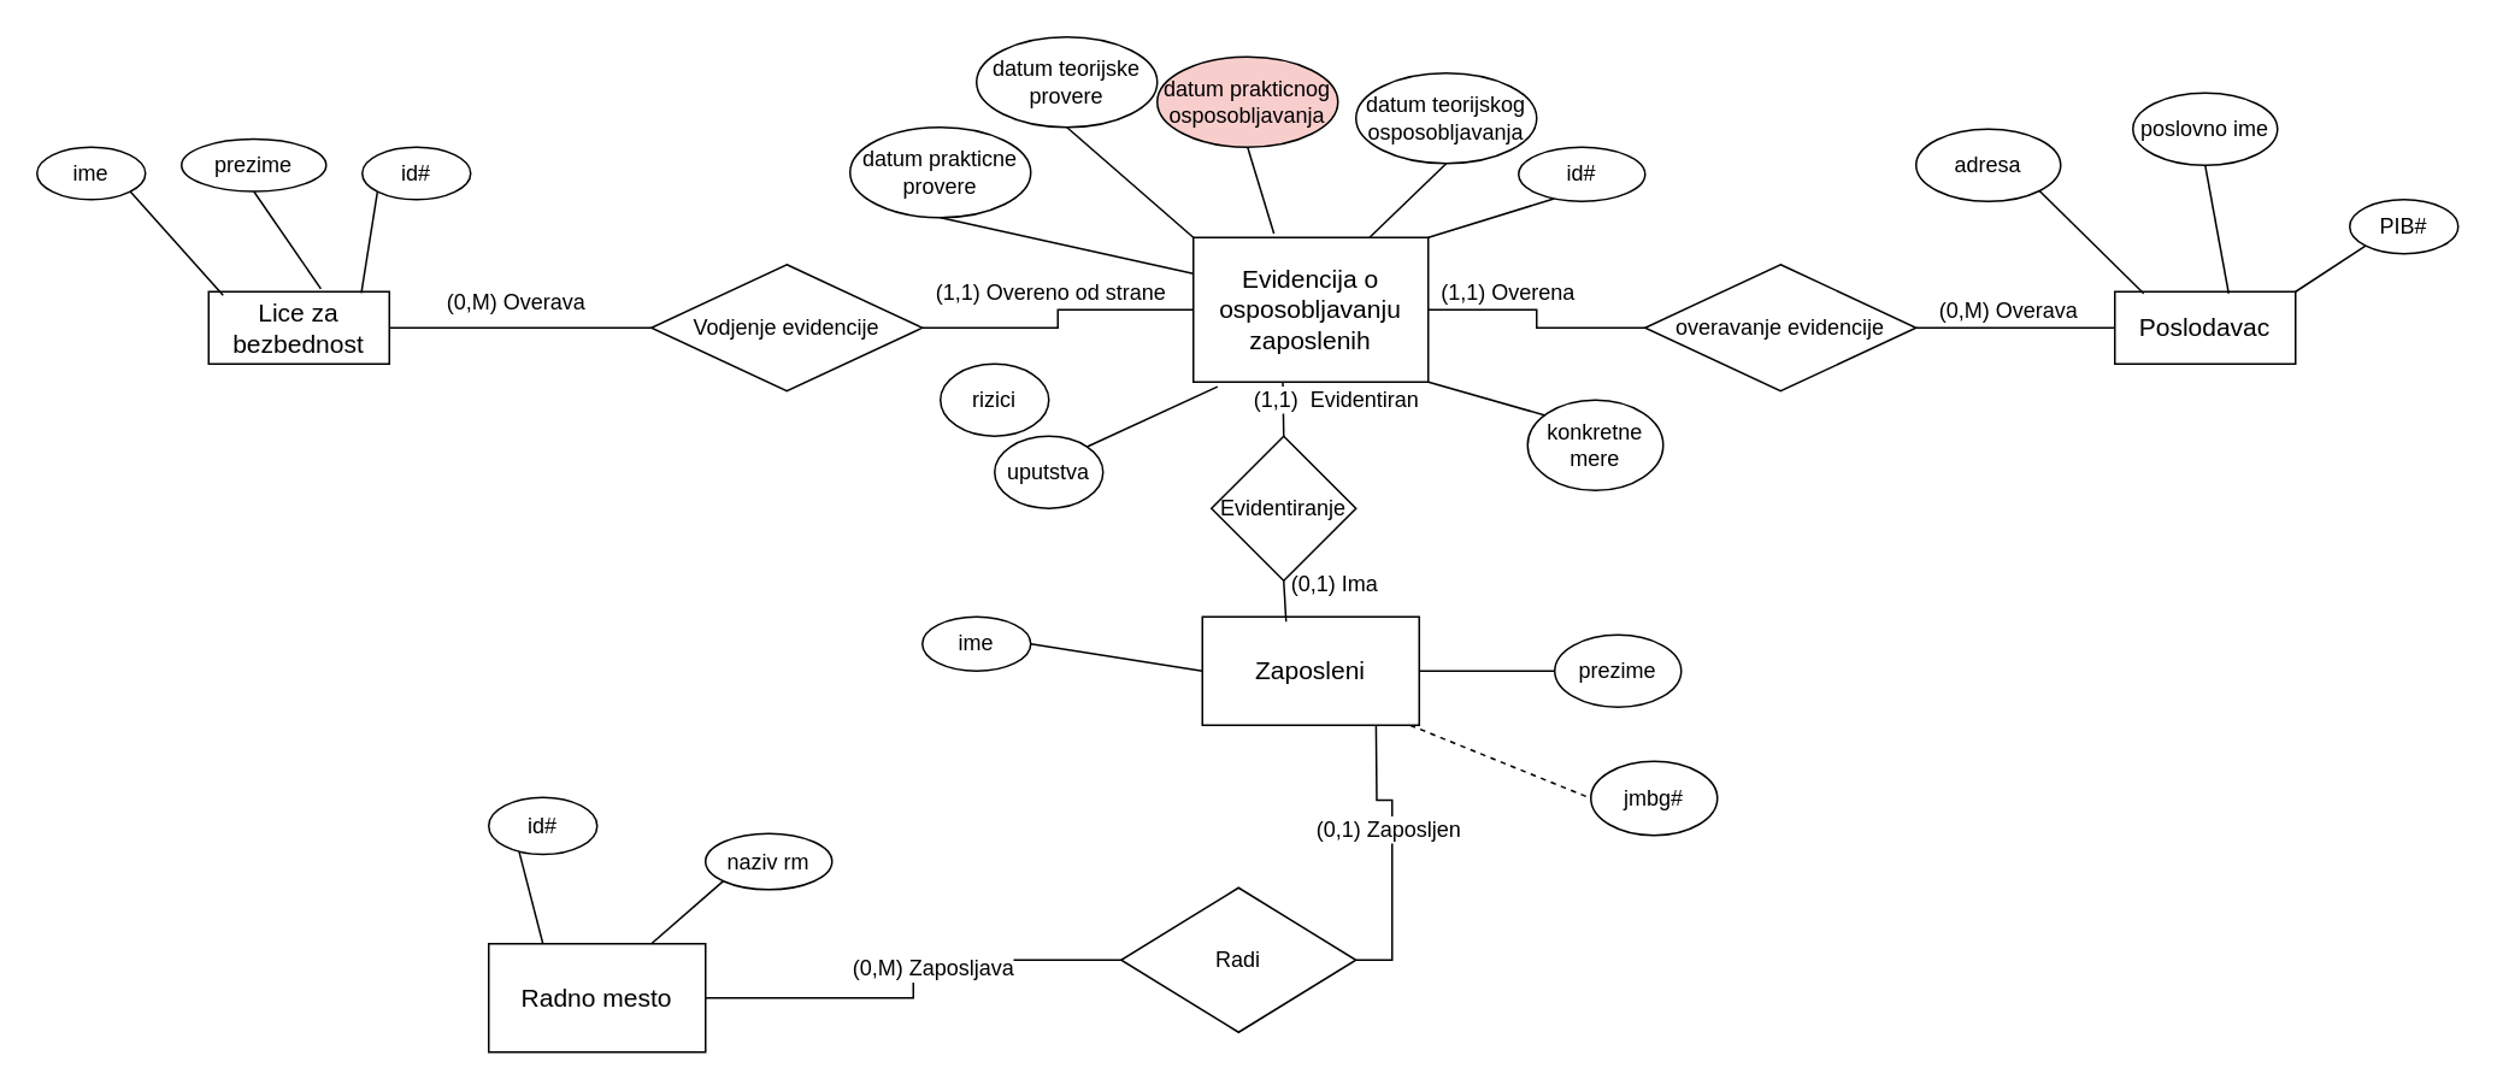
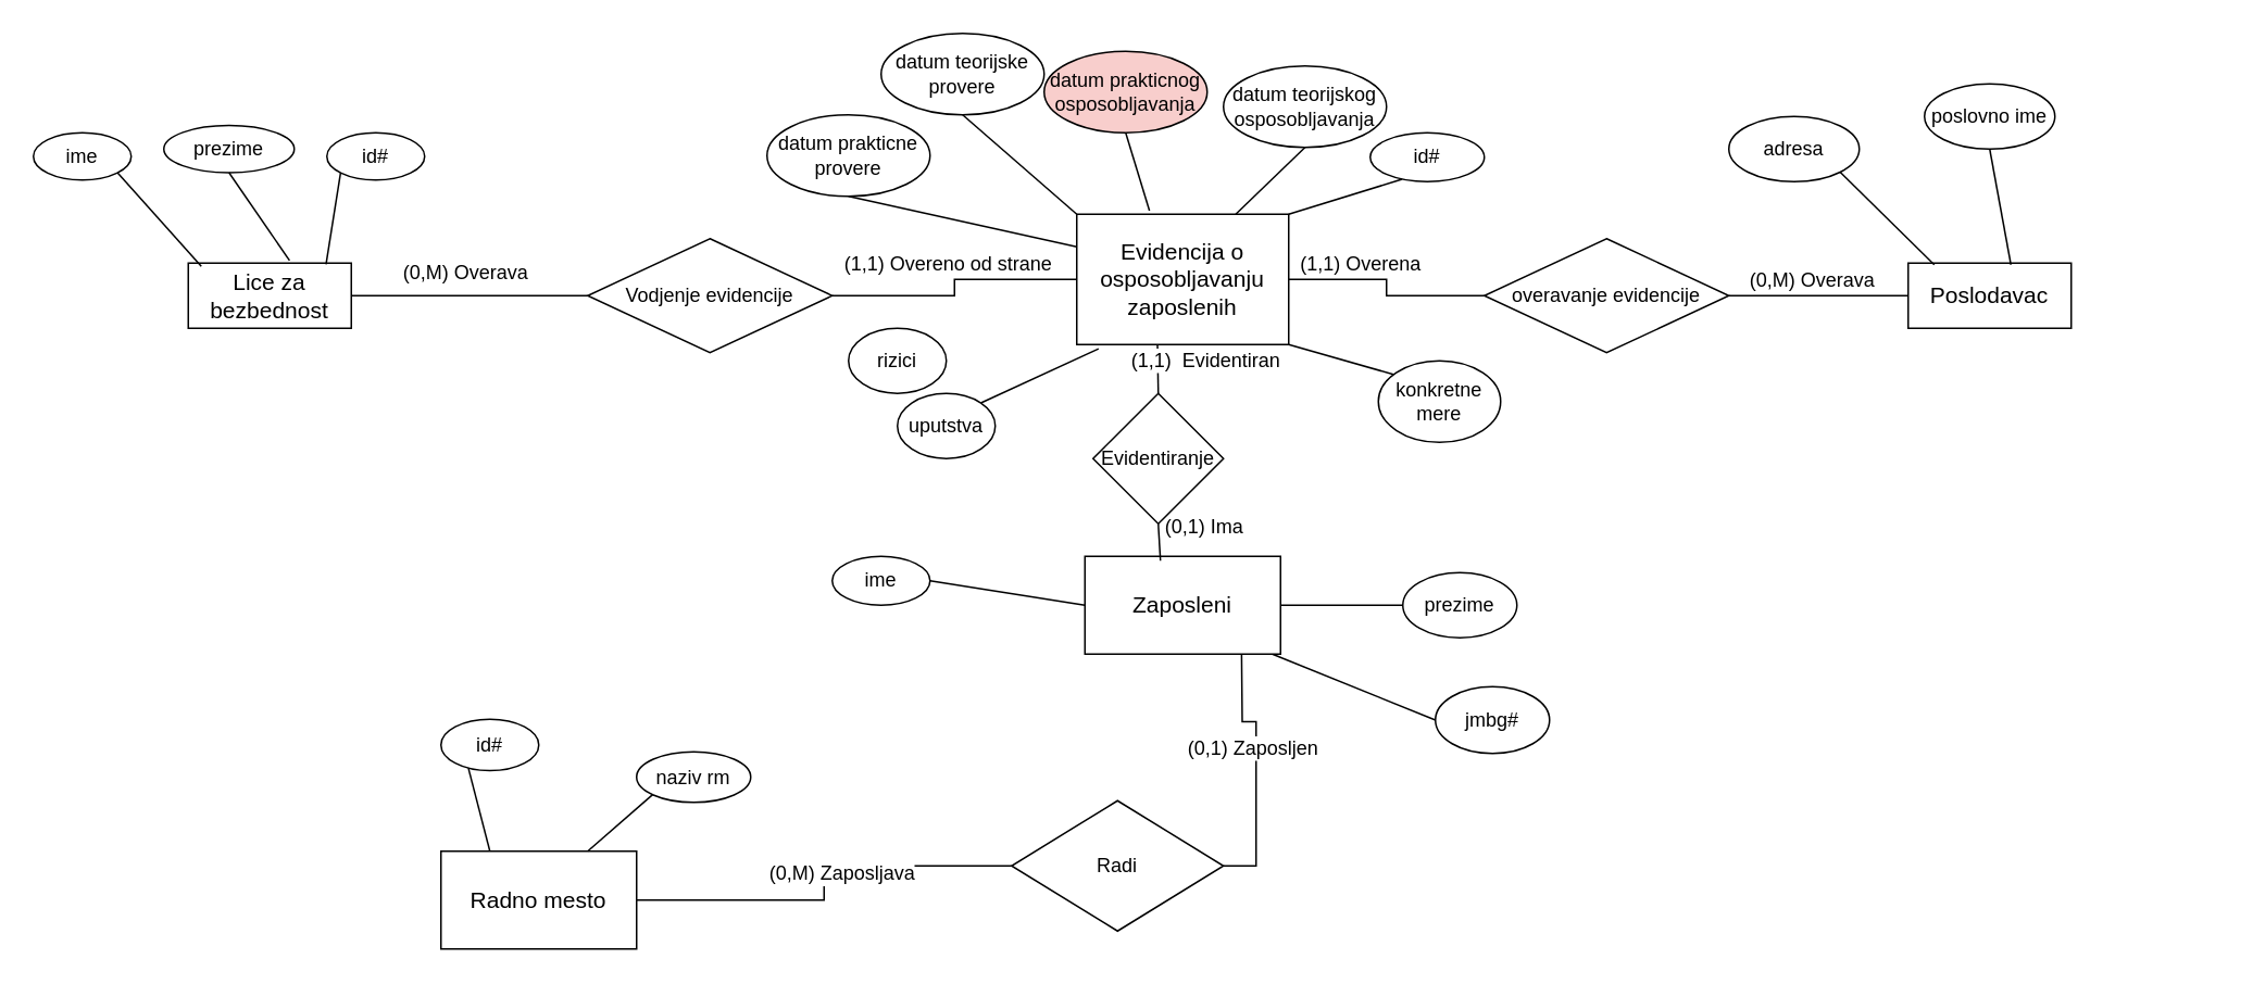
  <mxCell id="0" />
  <mxCell id="1" parent="0" />
  <mxCell id="2" value="" style="rounded=0;orthogonalLoop=1;jettySize=auto;html=1;exitX=0.5;exitY=1;exitDx=0;exitDy=0;endArrow=none;endFill=0;targetPerimeterSpacing=0;entryX=0.5;entryY=0;entryDx=0;entryDy=0;" parent="1" target="52" edge="1"><mxGeometry relative="1" as="geometry"><mxPoint x="709.5" y="341" as="targetPoint" /><mxPoint x="709.5" y="211" as="sourcePoint" /></mxGeometry></mxCell>
  <mxCell id="3" value="&lt;font style=&quot;font-size: 12px;&quot;&gt;(1,1)&amp;nbsp; Evidentiran&lt;/font&gt;" style="edgeLabel;html=1;align=center;verticalAlign=middle;resizable=0;points=[];fontSize=12;" parent="2" vertex="1" connectable="0"><mxGeometry x="-0.769" y="3" relative="1" as="geometry"><mxPoint x="26" y="7" as="offset" /></mxGeometry></mxCell>
  <mxCell id="4" style="rounded=0;orthogonalLoop=1;jettySize=auto;html=1;exitX=0.75;exitY=0;exitDx=0;exitDy=0;entryX=0.5;entryY=1;entryDx=0;entryDy=0;endArrow=none;endFill=0;" parent="1" source="6" target="53" edge="1"><mxGeometry relative="1" as="geometry"><mxPoint x="757.529" y="81" as="targetPoint" /></mxGeometry></mxCell>
  <mxCell id="5" style="rounded=0;orthogonalLoop=1;jettySize=auto;html=1;exitX=1;exitY=1;exitDx=0;exitDy=0;endArrow=none;endFill=0;" parent="1" source="6" edge="1"><mxGeometry relative="1" as="geometry"><mxPoint x="860" y="231" as="targetPoint" /></mxGeometry></mxCell>
  <mxCell id="6" value="&lt;font style=&quot;font-size: 14px;&quot;&gt;Evidencija o osposobljavanju zaposlenih&lt;/font&gt;" style="rounded=0;whiteSpace=wrap;html=1;fontSize=14;" parent="1" vertex="1"><mxGeometry x="660" y="131" width="130" height="80" as="geometry" /></mxCell>
  <mxCell id="7" style="rounded=0;orthogonalLoop=1;jettySize=auto;html=1;exitX=1;exitY=0.5;exitDx=0;exitDy=0;entryX=0;entryY=0.5;entryDx=0;entryDy=0;endArrow=none;endFill=0;" parent="1" source="48" target="45" edge="1"><mxGeometry relative="1" as="geometry"><mxPoint x="775" y="366" as="sourcePoint" /></mxGeometry></mxCell>
  <mxCell id="8" value="" style="endArrow=none;html=1;rounded=0;entryX=0;entryY=0.5;entryDx=0;entryDy=0;exitX=1;exitY=0.5;exitDx=0;exitDy=0;" parent="1" source="49" target="48" edge="1"><mxGeometry width="50" height="50" relative="1" as="geometry"><mxPoint x="574" y="364" as="sourcePoint" /><mxPoint x="665" y="353.5" as="targetPoint" /></mxGeometry></mxCell>
  <mxCell id="9" value="&lt;font style=&quot;font-size: 14px;&quot;&gt;Poslodavac&lt;/font&gt;" style="whiteSpace=wrap;html=1;align=center;" parent="1" vertex="1"><mxGeometry x="1170" y="161" width="100" height="40" as="geometry" /></mxCell>
  <mxCell id="10" value="" style="edgeStyle=orthogonalEdgeStyle;rounded=0;orthogonalLoop=1;jettySize=auto;html=1;endArrow=none;endFill=0;" parent="1" source="14" target="6" edge="1"><mxGeometry relative="1" as="geometry" /></mxCell>
  <mxCell id="11" value="&lt;font style=&quot;font-size: 12px;&quot;&gt;(1,1) Overena&lt;/font&gt;" style="edgeLabel;html=1;align=center;verticalAlign=middle;resizable=0;points=[];fontSize=12;" parent="10" vertex="1" connectable="0"><mxGeometry x="0.339" y="1" relative="1" as="geometry"><mxPoint y="-11" as="offset" /></mxGeometry></mxCell>
  <mxCell id="12" style="edgeStyle=orthogonalEdgeStyle;rounded=0;orthogonalLoop=1;jettySize=auto;html=1;exitX=1;exitY=0.5;exitDx=0;exitDy=0;entryX=0;entryY=0.5;entryDx=0;entryDy=0;endArrow=none;endFill=0;" parent="1" source="14" target="9" edge="1"><mxGeometry relative="1" as="geometry" /></mxCell>
  <mxCell id="13" value="(0,M) Overava" style="edgeLabel;html=1;align=center;verticalAlign=middle;resizable=0;points=[];fontSize=12;" parent="12" vertex="1" connectable="0"><mxGeometry x="-0.036" y="3" relative="1" as="geometry"><mxPoint x="-3" y="-7" as="offset" /></mxGeometry></mxCell>
  <mxCell id="14" value="overavanje evidencije" style="shape=rhombus;perimeter=rhombusPerimeter;whiteSpace=wrap;html=1;align=center;" parent="1" vertex="1"><mxGeometry x="910" y="146" width="150" height="70" as="geometry" /></mxCell>
  <mxCell id="15" value="adresa" style="ellipse;whiteSpace=wrap;html=1;align=center;" parent="1" vertex="1"><mxGeometry x="1060" y="71" width="80" height="40" as="geometry" /></mxCell>
  <mxCell id="16" value="" style="endArrow=none;html=1;rounded=0;entryX=0.16;entryY=0.025;entryDx=0;entryDy=0;exitX=1;exitY=1;exitDx=0;exitDy=0;entryPerimeter=0;" parent="1" source="15" target="9" edge="1"><mxGeometry width="50" height="50" relative="1" as="geometry"><mxPoint x="1200" y="301" as="sourcePoint" /><mxPoint x="1255" y="249" as="targetPoint" /></mxGeometry></mxCell>
- <mxCell id="17" value="PIB#" style="ellipse;whiteSpace=wrap;html=1;align=center;" parent="1" vertex="1"><mxGeometry x="1300" y="110" width="60" height="30" as="geometry" /></mxCell>
- <mxCell id="18" value="" style="endArrow=none;html=1;rounded=0;entryX=1;entryY=0;entryDx=0;entryDy=0;exitX=0;exitY=1;exitDx=0;exitDy=0;" parent="1" source="17" target="9" edge="1"><mxGeometry width="50" height="50" relative="1" as="geometry"><mxPoint x="1160" y="231" as="sourcePoint" /><mxPoint x="1255" y="224" as="targetPoint" /></mxGeometry></mxCell>
  <mxCell id="19" value="poslovno ime" style="ellipse;whiteSpace=wrap;html=1;align=center;" parent="1" vertex="1"><mxGeometry x="1180" y="51" width="80" height="40" as="geometry" /></mxCell>
  <mxCell id="20" value="" style="endArrow=none;html=1;rounded=0;entryX=0.63;entryY=0.025;entryDx=0;entryDy=0;exitX=0.5;exitY=1;exitDx=0;exitDy=0;entryPerimeter=0;" parent="1" source="19" target="9" edge="1"><mxGeometry width="50" height="50" relative="1" as="geometry"><mxPoint x="1320" y="291" as="sourcePoint" /><mxPoint x="1415" y="274" as="targetPoint" /></mxGeometry></mxCell>
  <mxCell id="21" value="id#" style="ellipse;whiteSpace=wrap;html=1;align=center;" parent="1" vertex="1"><mxGeometry x="840" y="81" width="70" height="30" as="geometry" /></mxCell>
  <mxCell id="22" value="" style="endArrow=none;html=1;rounded=0;entryX=1;entryY=0;entryDx=0;entryDy=0;exitX=0.28;exitY=0.95;exitDx=0;exitDy=0;exitPerimeter=0;" parent="1" source="21" target="6" edge="1"><mxGeometry width="50" height="50" relative="1" as="geometry"><mxPoint x="760" y="290" as="sourcePoint" /><mxPoint x="746" y="151" as="targetPoint" /></mxGeometry></mxCell>
  <mxCell id="23" style="edgeStyle=orthogonalEdgeStyle;rounded=0;orthogonalLoop=1;jettySize=auto;html=1;exitX=1;exitY=0.5;exitDx=0;exitDy=0;entryX=0;entryY=0.5;entryDx=0;entryDy=0;endArrow=none;endFill=0;" parent="1" source="26" target="6" edge="1"><mxGeometry relative="1" as="geometry"><mxPoint x="620" y="176" as="targetPoint" /></mxGeometry></mxCell>
  <mxCell id="24" value="(1,1) Overeno od strane" style="edgeLabel;html=1;align=center;verticalAlign=middle;resizable=0;points=[];fontSize=12;" parent="23" vertex="1" connectable="0"><mxGeometry x="-0.036" y="3" relative="1" as="geometry"><mxPoint x="-2" y="-18" as="offset" /></mxGeometry></mxCell>
  <mxCell id="25" style="edgeStyle=orthogonalEdgeStyle;rounded=0;orthogonalLoop=1;jettySize=auto;html=1;exitX=0;exitY=0.5;exitDx=0;exitDy=0;endArrow=none;endFill=0;entryX=1;entryY=0.5;entryDx=0;entryDy=0;" parent="1" source="26" target="28" edge="1"><mxGeometry relative="1" as="geometry"><mxPoint x="210" y="181" as="targetPoint" /></mxGeometry></mxCell>
  <mxCell id="26" value="Vodjenje evidencije" style="shape=rhombus;perimeter=rhombusPerimeter;whiteSpace=wrap;html=1;align=center;" parent="1" vertex="1"><mxGeometry x="360" y="146" width="150" height="70" as="geometry" /></mxCell>
  <mxCell id="27" value="(0,M) Overava" style="edgeLabel;html=1;align=center;verticalAlign=middle;resizable=0;points=[];fontSize=12;" parent="1" vertex="1" connectable="0"><mxGeometry x="290.005" y="171" as="geometry"><mxPoint x="-6" y="-5" as="offset" /></mxGeometry></mxCell>
  <mxCell id="28" value="&lt;font style=&quot;font-size: 14px;&quot;&gt;Lice za bezbednost&lt;/font&gt;" style="whiteSpace=wrap;html=1;align=center;" parent="1" vertex="1"><mxGeometry x="115" y="161" width="100" height="40" as="geometry" /></mxCell>
  <mxCell id="29" value="ime" style="ellipse;whiteSpace=wrap;html=1;align=center;" parent="1" vertex="1"><mxGeometry x="20" y="81" width="60" height="29" as="geometry" /></mxCell>
  <mxCell id="30" value="" style="endArrow=none;html=1;rounded=0;entryX=0.08;entryY=0.049;entryDx=0;entryDy=0;exitX=1;exitY=1;exitDx=0;exitDy=0;entryPerimeter=0;" parent="1" source="29" target="28" edge="1"><mxGeometry width="50" height="50" relative="1" as="geometry"><mxPoint x="140" y="300" as="sourcePoint" /><mxPoint x="126" y="161" as="targetPoint" /></mxGeometry></mxCell>
  <mxCell id="31" value="id#" style="ellipse;whiteSpace=wrap;html=1;align=center;" parent="1" vertex="1"><mxGeometry x="200" y="81" width="60" height="29" as="geometry" /></mxCell>
  <mxCell id="32" value="" style="endArrow=none;html=1;rounded=0;entryX=0.845;entryY=0.019;entryDx=0;entryDy=0;exitX=0;exitY=1;exitDx=0;exitDy=0;entryPerimeter=0;" parent="1" source="31" target="28" edge="1"><mxGeometry width="50" height="50" relative="1" as="geometry"><mxPoint x="100" y="230" as="sourcePoint" /><mxPoint x="210" y="160" as="targetPoint" /></mxGeometry></mxCell>
  <mxCell id="33" value="prezime" style="ellipse;whiteSpace=wrap;html=1;align=center;" parent="1" vertex="1"><mxGeometry x="100" y="76.5" width="80" height="29" as="geometry" /></mxCell>
  <mxCell id="34" value="" style="endArrow=none;html=1;rounded=0;entryX=0.621;entryY=-0.04;entryDx=0;entryDy=0;exitX=0.5;exitY=1;exitDx=0;exitDy=0;entryPerimeter=0;" parent="1" source="33" target="28" edge="1"><mxGeometry width="50" height="50" relative="1" as="geometry"><mxPoint x="260" y="290" as="sourcePoint" /><mxPoint x="173" y="161" as="targetPoint" /></mxGeometry></mxCell>
  <mxCell id="35" style="edgeStyle=orthogonalEdgeStyle;rounded=0;orthogonalLoop=1;jettySize=auto;html=1;exitX=1;exitY=0.5;exitDx=0;exitDy=0;entryX=0;entryY=0.5;entryDx=0;entryDy=0;endArrow=none;endFill=0;" parent="1" source="40" target="36" edge="1"><mxGeometry relative="1" as="geometry"><mxPoint x="400" y="561" as="sourcePoint" /></mxGeometry></mxCell>
  <mxCell id="36" value="Radi" style="rhombus;whiteSpace=wrap;html=1;" parent="1" vertex="1"><mxGeometry x="620" y="491" width="130" height="80" as="geometry" /></mxCell>
  <mxCell id="37" style="edgeStyle=orthogonalEdgeStyle;rounded=0;orthogonalLoop=1;jettySize=auto;html=1;exitX=1;exitY=0.5;exitDx=0;exitDy=0;entryX=0.873;entryY=1.04;entryDx=0;entryDy=0;entryPerimeter=0;endArrow=none;endFill=0;" parent="1" source="36" edge="1"><mxGeometry relative="1" as="geometry"><mxPoint x="761.03" y="393" as="targetPoint" /></mxGeometry></mxCell>
  <mxCell id="38" value="(0,M) Zaposljava" style="edgeLabel;html=1;align=center;verticalAlign=middle;resizable=0;points=[];fontSize=12;" parent="1" vertex="1" connectable="0"><mxGeometry x="530.005" y="541" as="geometry"><mxPoint x="-15" y="-6" as="offset" /></mxGeometry></mxCell>
  <mxCell id="39" value="(0,1) Zaposljen" style="edgeLabel;html=1;align=center;verticalAlign=middle;resizable=0;points=[];fontSize=12;" parent="1" vertex="1" connectable="0"><mxGeometry x="790.005" y="461" as="geometry"><mxPoint x="-23" y="-3" as="offset" /></mxGeometry></mxCell>
  <mxCell id="40" value="Radno mesto" style="rounded=0;whiteSpace=wrap;html=1;fontSize=14;" parent="1" vertex="1"><mxGeometry x="270" y="522" width="120" height="60" as="geometry" /></mxCell>
  <mxCell id="41" value="id#" style="ellipse;whiteSpace=wrap;html=1;align=center;" parent="1" vertex="1"><mxGeometry x="270" y="441" width="60" height="31.5" as="geometry" /></mxCell>
  <mxCell id="42" value="" style="endArrow=none;html=1;rounded=0;entryX=0.25;entryY=0;entryDx=0;entryDy=0;exitX=0.28;exitY=0.95;exitDx=0;exitDy=0;exitPerimeter=0;" parent="1" source="41" target="40" edge="1"><mxGeometry width="50" height="50" relative="1" as="geometry"><mxPoint x="340" y="671.5" as="sourcePoint" /><mxPoint x="290" y="511.5" as="targetPoint" /></mxGeometry></mxCell>
  <mxCell id="43" style="rounded=0;orthogonalLoop=1;jettySize=auto;html=1;exitX=0;exitY=1;exitDx=0;exitDy=0;entryX=0.75;entryY=0;entryDx=0;entryDy=0;endArrow=none;endFill=0;" parent="1" source="44" target="40" edge="1"><mxGeometry relative="1" as="geometry" /></mxCell>
  <mxCell id="44" value="naziv rm" style="ellipse;whiteSpace=wrap;html=1;" parent="1" vertex="1"><mxGeometry x="390" y="461" width="70" height="31" as="geometry" /></mxCell>
  <mxCell id="45" value="prezime" style="ellipse;whiteSpace=wrap;html=1;" parent="1" vertex="1"><mxGeometry x="860" y="351" width="70" height="40" as="geometry" /></mxCell>
- <mxCell id="46" style="rounded=0;orthogonalLoop=1;jettySize=auto;html=1;exitX=0.958;exitY=1;exitDx=0;exitDy=0;entryX=0;entryY=0.5;entryDx=0;entryDy=0;endArrow=none;endFill=0;exitPerimeter=0;dashed=1;" parent="1" source="48" target="47" edge="1"><mxGeometry relative="1" as="geometry"><mxPoint x="775" y="391" as="sourcePoint" /></mxGeometry></mxCell>
+ <mxCell id="46" style="rounded=0;orthogonalLoop=1;jettySize=auto;html=1;exitX=0.958;exitY=1;exitDx=0;exitDy=0;entryX=0;entryY=0.5;entryDx=0;entryDy=0;endArrow=none;endFill=0;exitPerimeter=0;" parent="1" source="48" target="47" edge="1"><mxGeometry relative="1" as="geometry"><mxPoint x="775" y="391" as="sourcePoint" /></mxGeometry></mxCell>
  <mxCell id="47" value="jmbg#" style="ellipse;whiteSpace=wrap;html=1;" parent="1" vertex="1"><mxGeometry x="880" y="421" width="70" height="41" as="geometry" /></mxCell>
  <mxCell id="48" value="Zaposleni" style="rounded=0;whiteSpace=wrap;html=1;fontSize=14;" parent="1" vertex="1"><mxGeometry x="665" y="341" width="120" height="60" as="geometry" /></mxCell>
  <mxCell id="49" value="ime" style="ellipse;whiteSpace=wrap;html=1;align=center;" parent="1" vertex="1"><mxGeometry x="510" y="341" width="60" height="30" as="geometry" /></mxCell>
  <mxCell id="50" style="rounded=0;orthogonalLoop=1;jettySize=auto;html=1;exitX=0.5;exitY=1;exitDx=0;exitDy=0;entryX=0.386;entryY=0.045;entryDx=0;entryDy=0;endArrow=none;endFill=0;entryPerimeter=0;" parent="1" source="52" target="48" edge="1"><mxGeometry relative="1" as="geometry" /></mxCell>
  <mxCell id="51" value="&lt;font style=&quot;font-size: 12px;&quot;&gt;(0,1) Ima&lt;/font&gt;" style="edgeLabel;html=1;align=center;verticalAlign=middle;resizable=0;points=[];" parent="50" vertex="1" connectable="0"><mxGeometry x="0.361" y="4" relative="1" as="geometry"><mxPoint x="23" y="-13" as="offset" /></mxGeometry></mxCell>
  <mxCell id="52" value="Evidentiranje" style="rhombus;whiteSpace=wrap;html=1;" parent="1" vertex="1"><mxGeometry x="670" y="241" width="80" height="80" as="geometry" /></mxCell>
  <mxCell id="53" value="datum teorijskog osposobljavanja" style="ellipse;whiteSpace=wrap;html=1;" parent="1" vertex="1"><mxGeometry x="750" y="40" width="100" height="50" as="geometry" /></mxCell>
  <mxCell id="54" style="rounded=0;orthogonalLoop=1;jettySize=auto;html=1;exitX=0.343;exitY=-0.027;exitDx=0;exitDy=0;entryX=0.5;entryY=1;entryDx=0;entryDy=0;endArrow=none;endFill=0;exitPerimeter=0;" parent="1" source="6" target="55" edge="1"><mxGeometry relative="1" as="geometry"><mxPoint x="637.529" y="81" as="targetPoint" /><mxPoint x="638" y="131" as="sourcePoint" /></mxGeometry></mxCell>
  <mxCell id="55" value="datum prakticnog osposobljavanja" style="ellipse;whiteSpace=wrap;html=1;fillColor=#f8cecc;" parent="1" vertex="1"><mxGeometry x="640" y="31" width="100" height="50" as="geometry" /></mxCell>
  <mxCell id="56" style="rounded=0;orthogonalLoop=1;jettySize=auto;html=1;exitX=0;exitY=0;exitDx=0;exitDy=0;entryX=0.5;entryY=1;entryDx=0;entryDy=0;endArrow=none;endFill=0;" parent="1" source="6" target="57" edge="1"><mxGeometry relative="1" as="geometry"><mxPoint x="527.529" y="70" as="targetPoint" /><mxPoint x="528" y="120" as="sourcePoint" /></mxGeometry></mxCell>
  <mxCell id="57" value="datum teorijske provere" style="ellipse;whiteSpace=wrap;html=1;" parent="1" vertex="1"><mxGeometry y="20" width="100" height="50" as="geometry" x="540" /></mxCell>
  <mxCell id="58" style="rounded=0;orthogonalLoop=1;jettySize=auto;html=1;exitX=0;exitY=0.25;exitDx=0;exitDy=0;entryX=0.5;entryY=1;entryDx=0;entryDy=0;endArrow=none;endFill=0;" parent="1" source="6" target="59" edge="1"><mxGeometry relative="1" as="geometry"><mxPoint x="407.529" y="70" as="targetPoint" /><mxPoint x="475" y="118" as="sourcePoint" /></mxGeometry></mxCell>
  <mxCell id="59" value="datum prakticne provere" style="ellipse;whiteSpace=wrap;html=1;" parent="1" vertex="1"><mxGeometry x="470" y="70" width="100" height="50" as="geometry" /></mxCell>
  <mxCell id="60" value="rizici" style="ellipse;whiteSpace=wrap;html=1;" parent="1" vertex="1"><mxGeometry x="520" y="201" width="60" height="40" as="geometry" /></mxCell>
  <mxCell id="61" style="rounded=0;orthogonalLoop=1;jettySize=auto;html=1;exitX=1;exitY=0;exitDx=0;exitDy=0;entryX=0.103;entryY=1.032;entryDx=0;entryDy=0;endArrow=none;endFill=0;entryPerimeter=0;" parent="1" source="62" target="6" edge="1"><mxGeometry relative="1" as="geometry"><mxPoint x="690" y="231" as="targetPoint" /></mxGeometry></mxCell>
  <mxCell id="62" value="uputstva" style="ellipse;whiteSpace=wrap;html=1;" parent="1" vertex="1"><mxGeometry x="550" y="241" width="60" height="40" as="geometry" /></mxCell>
  <mxCell id="63" value="konkretne mere" style="ellipse;whiteSpace=wrap;html=1;" parent="1" vertex="1"><mxGeometry x="845" y="221" width="75" height="50" as="geometry" /></mxCell>
